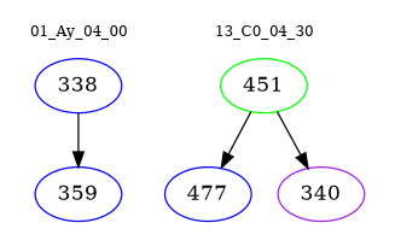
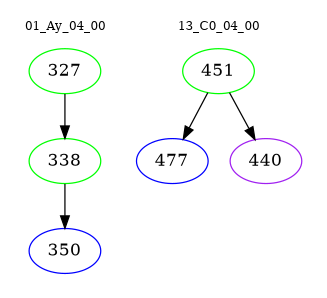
  digraph {
    node [color=blue]
    edge [color=black]
-   n2 [label=359]
-   n3 [label=338]
+   n1 [color=green label=327]
+   n2 [label=350]
+   n3 [color=green label=338]
    n4 [color=green label=451]
    n5 [label=477]
-   n6 [color=purple label=340]
+   n6 [color=purple label=440]
    subgraph cluster_1 {
      color=white
      fontsize=10
      label="01_Ay_04_00"
+     n1
      n2
      n3
    }
    subgraph cluster_2 {
      color=white
      fontsize=10
-     label="13_C0_04_30"
+     label="13_C0_04_00"
      n4
      n5
      n6
    }
+   n1 -> n3
    n3 -> n2
    n4 -> n5
    n4 -> n6
  }
